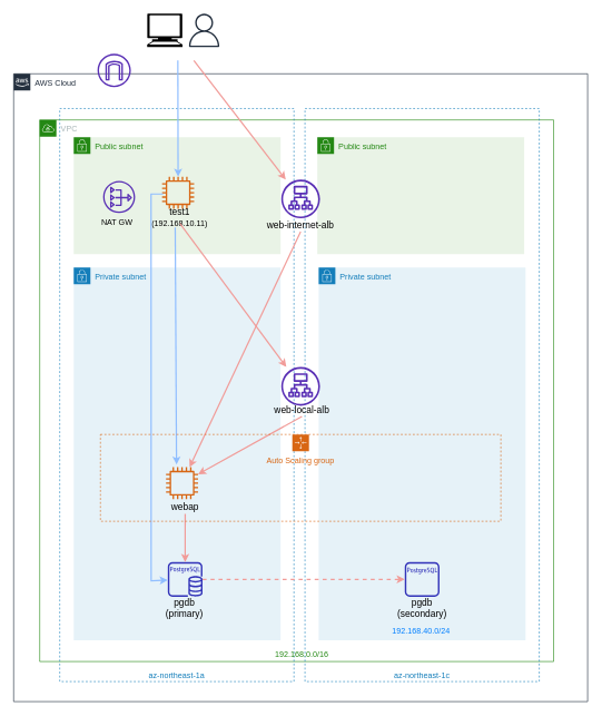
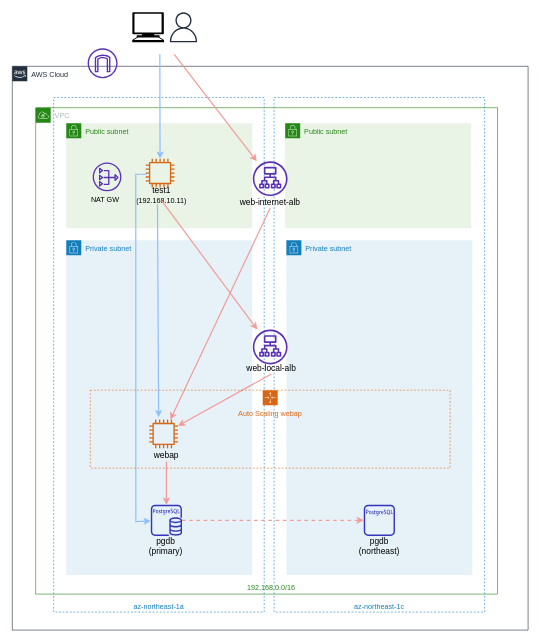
  <mxCell id="0" />
  <mxCell id="1" parent="0" />
  <mxCell id="2" value="Public subnet" style="points=[[0,0],[0.25,0],[0.5,0],[0.75,0],[1,0],[1,0.25],[1,0.5],[1,0.75],[1,1],[0.75,1],[0.5,1],[0.25,1],[0,1],[0,0.75],[0,0.5],[0,0.25]];outlineConnect=0;gradientColor=none;html=1;whiteSpace=wrap;fontSize=12;fontStyle=0;shape=mxgraph.aws4.group;grIcon=mxgraph.aws4.group_security_group;grStroke=0;strokeColor=#248814;fillColor=#E9F3E6;verticalAlign=top;align=left;spacingLeft=30;fontColor=#248814;dashed=0;" vertex="1" parent="1"><mxGeometry x="475" y="204.86" width="310" height="175.14" as="geometry" /></mxCell>
  <mxCell id="3" value="AWS Cloud" style="points=[[0,0],[0.25,0],[0.5,0],[0.75,0],[1,0],[1,0.25],[1,0.5],[1,0.75],[1,1],[0.75,1],[0.5,1],[0.25,1],[0,1],[0,0.75],[0,0.5],[0,0.25]];outlineConnect=0;gradientColor=none;html=1;whiteSpace=wrap;fontSize=12;fontStyle=0;shape=mxgraph.aws4.group;grIcon=mxgraph.aws4.group_aws_cloud_alt;strokeColor=#232F3E;fillColor=none;verticalAlign=top;align=left;spacingLeft=30;fontColor=#232F3E;dashed=0;" parent="1" vertex="1"><mxGeometry x="20" y="110" width="860" height="940" as="geometry" /></mxCell>
  <mxCell id="4" value="VPC" style="points=[[0,0],[0.25,0],[0.5,0],[0.75,0],[1,0],[1,0.25],[1,0.5],[1,0.75],[1,1],[0.75,1],[0.5,1],[0.25,1],[0,1],[0,0.75],[0,0.5],[0,0.25]];outlineConnect=0;gradientColor=none;html=1;whiteSpace=wrap;fontSize=12;fontStyle=0;shape=mxgraph.aws4.group;grIcon=mxgraph.aws4.group_vpc;strokeColor=#248814;fillColor=none;verticalAlign=top;align=left;spacingLeft=30;fontColor=#AAB7B8;dashed=0;" parent="1" vertex="1"><mxGeometry x="59" y="179" width="770" height="811" as="geometry" /></mxCell>
  <mxCell id="5" value="az-northeast-1a" style="fillColor=none;strokeColor=#147EBA;dashed=1;verticalAlign=bottom;fontStyle=0;fontColor=#147EBA;" parent="1" vertex="1"><mxGeometry x="89" y="162" width="351" height="858" as="geometry" /></mxCell>
  <mxCell id="6" value="Public subnet" style="points=[[0,0],[0.25,0],[0.5,0],[0.75,0],[1,0],[1,0.25],[1,0.5],[1,0.75],[1,1],[0.75,1],[0.5,1],[0.25,1],[0,1],[0,0.75],[0,0.5],[0,0.25]];outlineConnect=0;gradientColor=none;html=1;whiteSpace=wrap;fontSize=12;fontStyle=0;shape=mxgraph.aws4.group;grIcon=mxgraph.aws4.group_security_group;grStroke=0;strokeColor=#248814;fillColor=#E9F3E6;verticalAlign=top;align=left;spacingLeft=30;fontColor=#248814;dashed=0;" vertex="1" parent="1"><mxGeometry x="110" y="204.86" width="310" height="175.14" as="geometry" /></mxCell>
  <mxCell id="7" value="Private subnet" style="points=[[0,0],[0.25,0],[0.5,0],[0.75,0],[1,0],[1,0.25],[1,0.5],[1,0.75],[1,1],[0.75,1],[0.5,1],[0.25,1],[0,1],[0,0.75],[0,0.5],[0,0.25]];outlineConnect=0;gradientColor=none;html=1;whiteSpace=wrap;fontSize=12;fontStyle=0;shape=mxgraph.aws4.group;grIcon=mxgraph.aws4.group_security_group;grStroke=0;strokeColor=#147EBA;fillColor=#E6F2F8;verticalAlign=top;align=left;spacingLeft=30;fontColor=#147EBA;dashed=0;" parent="1" vertex="1"><mxGeometry x="110" y="400" width="310" height="558" as="geometry" /></mxCell>
  <mxCell id="8" value="Private subnet" style="points=[[0,0],[0.25,0],[0.5,0],[0.75,0],[1,0],[1,0.25],[1,0.5],[1,0.75],[1,1],[0.75,1],[0.5,1],[0.25,1],[0,1],[0,0.75],[0,0.5],[0,0.25]];outlineConnect=0;gradientColor=none;html=1;whiteSpace=wrap;fontSize=12;fontStyle=0;shape=mxgraph.aws4.group;grIcon=mxgraph.aws4.group_security_group;grStroke=0;strokeColor=#147EBA;fillColor=#E6F2F8;verticalAlign=top;align=left;spacingLeft=30;fontColor=#147EBA;dashed=0;" vertex="1" parent="1"><mxGeometry x="477" y="400" width="310" height="558" as="geometry" /></mxCell>
  <mxCell id="9" value="az-northeast-1c" style="fillColor=none;strokeColor=#147EBA;dashed=1;verticalAlign=bottom;fontStyle=0;fontColor=#147EBA;" vertex="1" parent="1"><mxGeometry x="456.5" y="162" width="351" height="858" as="geometry" /></mxCell>
- <mxCell id="10" value="192.168.40.0/24" style="text;html=1;strokeColor=none;fillColor=none;align=center;verticalAlign=middle;whiteSpace=wrap;rounded=0;fontColor=#007FFF;" vertex="1" parent="1"><mxGeometry x="562.576" y="933.655" width="134.851" height="20.345" as="geometry" /></mxCell>
  <mxCell id="11" value="192.168.0.0/16" style="text;html=1;strokeColor=none;fillColor=none;align=center;verticalAlign=middle;whiteSpace=wrap;rounded=0;fontColor=#248814;" parent="1" vertex="1"><mxGeometry x="306.974" y="968.779" width="290.051" height="21.224" as="geometry" /></mxCell>
  <mxCell id="12" value="" style="group" parent="1" vertex="1" connectable="0"><mxGeometry x="184.15" y="448" width="112" height="72" as="geometry" /></mxCell>
  <mxCell id="13" value="" style="group" parent="12" vertex="1" connectable="0"><mxGeometry width="112" height="72" as="geometry" /></mxCell>
  <mxCell id="14" value="" style="group" parent="13" vertex="1" connectable="0"><mxGeometry width="80" height="72" as="geometry" /></mxCell>
  <mxCell id="15" value="" style="group" parent="1" vertex="1" connectable="0"><mxGeometry x="225.87" y="699" width="112" height="89" as="geometry" /></mxCell>
  <mxCell id="16" value="" style="outlineConnect=0;fontColor=#232F3E;gradientColor=none;fillColor=#D86613;strokeColor=none;dashed=0;verticalLabelPosition=bottom;verticalAlign=top;align=center;html=1;fontSize=12;fontStyle=0;aspect=fixed;pointerEvents=1;shape=mxgraph.aws4.instance2;" parent="15" vertex="1"><mxGeometry x="22.4" width="48" height="48" as="geometry" /></mxCell>
  <mxCell id="17" value="webap" style="text;html=1;strokeColor=none;fillColor=none;align=center;verticalAlign=middle;whiteSpace=wrap;rounded=0;fontSize=14;" parent="1" vertex="1"><mxGeometry x="221" y="749" width="112" height="20" as="geometry" /></mxCell>
  <mxCell id="18" value="" style="group" parent="1" vertex="1" connectable="0"><mxGeometry x="220" y="264" width="112" height="72" as="geometry" /></mxCell>
  <mxCell id="19" value="" style="outlineConnect=0;fontColor=#232F3E;gradientColor=none;fillColor=#D86613;strokeColor=none;dashed=0;verticalLabelPosition=bottom;verticalAlign=top;align=center;html=1;fontSize=12;fontStyle=0;aspect=fixed;pointerEvents=1;shape=mxgraph.aws4.instance2;" parent="18" vertex="1"><mxGeometry x="22.4" width="48" height="48" as="geometry" /></mxCell>
  <mxCell id="20" value="test1&lt;br&gt;&lt;font style=&quot;font-size: 12px&quot;&gt;(192.168.10.11)&lt;/font&gt;" style="text;html=1;strokeColor=none;fillColor=none;align=center;verticalAlign=middle;whiteSpace=wrap;rounded=0;fontSize=14;" parent="1" vertex="1"><mxGeometry x="213" y="314" width="112" height="20" as="geometry" /></mxCell>
  <mxCell id="21" value="" style="outlineConnect=0;fontColor=#232F3E;gradientColor=none;fillColor=#232F3E;strokeColor=none;dashed=0;verticalLabelPosition=bottom;verticalAlign=top;align=center;html=1;fontSize=12;fontStyle=0;aspect=fixed;pointerEvents=1;shape=mxgraph.aws4.user;" parent="1" vertex="1"><mxGeometry x="280.43" y="20" width="50" height="50" as="geometry" /></mxCell>
  <mxCell id="22" value="" style="outlineConnect=0;fontColor=#232F3E;gradientColor=none;fillColor=#5A30B5;strokeColor=none;dashed=0;verticalLabelPosition=bottom;verticalAlign=top;align=center;html=1;fontSize=12;fontStyle=0;aspect=fixed;pointerEvents=1;shape=mxgraph.aws4.nat_gateway;" parent="1" vertex="1"><mxGeometry x="154" y="270.43" width="48" height="48" as="geometry" /></mxCell>
  <mxCell id="23" value="NAT GW" style="text;html=1;strokeColor=none;fillColor=none;align=center;verticalAlign=middle;whiteSpace=wrap;rounded=0;" parent="1" vertex="1"><mxGeometry x="135" y="322.43" width="80" height="20" as="geometry" /></mxCell>
  <mxCell id="24" value="" style="outlineConnect=0;fontColor=#232F3E;gradientColor=none;fillColor=#5A30B5;strokeColor=none;dashed=0;verticalLabelPosition=bottom;verticalAlign=top;align=center;fontSize=12;fontStyle=0;aspect=fixed;pointerEvents=1;shape=mxgraph.aws4.internet_gateway;" parent="1" vertex="1"><mxGeometry x="145.58" y="80" width="50" height="50" as="geometry" /></mxCell>
  <mxCell id="25" value="" style="outlineConnect=0;fontColor=#232F3E;gradientColor=none;fillColor=#5A30B5;strokeColor=none;dashed=0;verticalLabelPosition=bottom;verticalAlign=top;align=center;html=1;fontSize=12;fontStyle=0;aspect=fixed;pointerEvents=1;shape=mxgraph.aws4.application_load_balancer;" vertex="1" parent="1"><mxGeometry x="421" y="549" width="58" height="58" as="geometry" /></mxCell>
  <mxCell id="26" value="web-local-alb" style="text;html=1;strokeColor=none;fillColor=none;align=center;verticalAlign=middle;whiteSpace=wrap;rounded=0;strokeWidth=2;fontSize=14;" vertex="1" parent="1"><mxGeometry x="396" y="603" width="112" height="20" as="geometry" /></mxCell>
  <mxCell id="27" value="" style="outlineConnect=0;fontColor=#232F3E;gradientColor=none;fillColor=#3334B9;strokeColor=none;dashed=0;verticalLabelPosition=bottom;verticalAlign=top;align=center;html=1;fontSize=12;fontStyle=0;aspect=fixed;pointerEvents=1;shape=mxgraph.aws4.rds_postgresql_instance;" vertex="1" parent="1"><mxGeometry x="250.97" y="841" width="52" height="52" as="geometry" /></mxCell>
  <mxCell id="28" value="pgdb&lt;br&gt;(primary)" style="text;html=1;strokeColor=none;fillColor=none;align=center;verticalAlign=middle;whiteSpace=wrap;rounded=0;fontSize=14;" vertex="1" parent="1"><mxGeometry x="220" y="900" width="112" height="20" as="geometry" /></mxCell>
  <mxCell id="29" value="" style="outlineConnect=0;fontColor=#232F3E;gradientColor=none;fillColor=#3334B9;strokeColor=none;dashed=0;verticalLabelPosition=bottom;verticalAlign=top;align=center;html=1;fontSize=12;fontStyle=0;aspect=fixed;pointerEvents=1;shape=mxgraph.aws4.rds_postgresql_instance_alt;" vertex="1" parent="1"><mxGeometry x="606" y="841" width="52" height="52" as="geometry" /></mxCell>
- <mxCell id="30" value="pgdb&lt;br style=&quot;font-size: 14px;&quot;&gt;(secondary)" style="text;html=1;strokeColor=none;fillColor=none;align=center;verticalAlign=middle;whiteSpace=wrap;rounded=0;fontSize=14;" vertex="1" parent="1"><mxGeometry x="576" y="900" width="112" height="20" as="geometry" /></mxCell>
+ <mxCell id="30" value="pgdb&lt;br style=&quot;font-size: 14px;&quot;&gt;(northeast)" style="text;html=1;strokeColor=none;fillColor=none;align=center;verticalAlign=middle;whiteSpace=wrap;rounded=0;fontSize=14;" vertex="1" parent="1"><mxGeometry x="576" y="900" width="112" height="20" as="geometry" /></mxCell>
  <mxCell id="31" value="" style="endArrow=classic;html=1;strokeWidth=2;strokeColor=#90BEFF;" edge="1" parent="1" target="19"><mxGeometry width="50" height="50" relative="1" as="geometry"><mxPoint x="266" y="90" as="sourcePoint" /><mxPoint x="296.15" y="115" as="targetPoint" /></mxGeometry></mxCell>
  <mxCell id="32" value="" style="endArrow=classic;html=1;strokeWidth=2;strokeColor=#F19C99;exitX=0.5;exitY=1;exitDx=0;exitDy=0;" edge="1" parent="1" source="20" target="25"><mxGeometry width="50" height="50" relative="1" as="geometry"><mxPoint x="275.112" y="247.959" as="sourcePoint" /><mxPoint x="276.292" y="511" as="targetPoint" /></mxGeometry></mxCell>
  <mxCell id="33" value="" style="endArrow=classic;html=1;strokeWidth=2;strokeColor=#F19C99;exitX=0.5;exitY=1;exitDx=0;exitDy=0;" edge="1" parent="1" source="26" target="16"><mxGeometry width="50" height="50" relative="1" as="geometry"><mxPoint x="282" y="583" as="sourcePoint" /><mxPoint x="431" y="631.551" as="targetPoint" /></mxGeometry></mxCell>
  <mxCell id="34" value="" style="endArrow=classic;html=1;strokeWidth=2;strokeColor=#F19C99;exitX=0.5;exitY=1;exitDx=0;exitDy=0;" edge="1" parent="1" source="17" target="27"><mxGeometry width="50" height="50" relative="1" as="geometry"><mxPoint x="462" y="644" as="sourcePoint" /><mxPoint x="306.27" y="721.116" as="targetPoint" /></mxGeometry></mxCell>
  <mxCell id="35" value="" style="endArrow=classic;html=1;strokeWidth=2;strokeColor=#F19C99;dashed=1;" edge="1" parent="1" source="27" target="29"><mxGeometry width="50" height="50" relative="1" as="geometry"><mxPoint x="286" y="786" as="sourcePoint" /><mxPoint x="286.693" y="851" as="targetPoint" /></mxGeometry></mxCell>
  <mxCell id="36" value="" style="outlineConnect=0;fontColor=#232F3E;gradientColor=none;fillColor=#5A30B5;strokeColor=none;dashed=0;verticalLabelPosition=bottom;verticalAlign=top;align=center;html=1;fontSize=12;fontStyle=0;aspect=fixed;pointerEvents=1;shape=mxgraph.aws4.application_load_balancer;" vertex="1" parent="1"><mxGeometry x="421" y="268.43" width="58" height="58" as="geometry" /></mxCell>
  <mxCell id="37" value="web-internet-alb" style="text;html=1;strokeColor=none;fillColor=none;align=center;verticalAlign=middle;whiteSpace=wrap;rounded=0;strokeWidth=2;fontSize=14;" vertex="1" parent="1"><mxGeometry x="394" y="326.43" width="112" height="20" as="geometry" /></mxCell>
  <mxCell id="38" value="" style="endArrow=classic;html=1;strokeWidth=2;strokeColor=#F19C99;exitX=0.5;exitY=1;exitDx=0;exitDy=0;" edge="1" parent="1" source="37" target="16"><mxGeometry width="50" height="50" relative="1" as="geometry"><mxPoint x="279" y="525" as="sourcePoint" /><mxPoint x="431" y="577.906" as="targetPoint" /></mxGeometry></mxCell>
  <mxCell id="39" value="" style="shape=mxgraph.signs.tech.computer;html=1;fillColor=#000000;strokeColor=none;verticalLabelPosition=bottom;verticalAlign=top;align=center;fontSize=14;" vertex="1" parent="1"><mxGeometry x="220" y="20" width="53" height="50" as="geometry" /></mxCell>
  <mxCell id="40" value="" style="endArrow=classic;html=1;strokeWidth=2;strokeColor=#F19C99;" edge="1" parent="1" target="36"><mxGeometry width="50" height="50" relative="1" as="geometry"><mxPoint x="290" y="90" as="sourcePoint" /><mxPoint x="199.997" y="412.57" as="targetPoint" /></mxGeometry></mxCell>
  <mxCell id="41" value="" style="endArrow=classic;html=1;strokeWidth=2;strokeColor=#90BEFF;rounded=0;" edge="1" parent="1" target="27"><mxGeometry width="50" height="50" relative="1" as="geometry"><mxPoint x="243.87" y="290" as="sourcePoint" /><mxPoint x="243.74" y="830" as="targetPoint" /><Array as="points"><mxPoint x="225.87" y="290" /><mxPoint x="226" y="869" /></Array></mxGeometry></mxCell>
  <mxCell id="42" value="" style="endArrow=classic;html=1;strokeWidth=2;strokeColor=#90BEFF;exitX=0.438;exitY=1.3;exitDx=0;exitDy=0;exitPerimeter=0;" edge="1" parent="1" source="20"><mxGeometry width="50" height="50" relative="1" as="geometry"><mxPoint x="264" y="515" as="sourcePoint" /><mxPoint x="264" y="695" as="targetPoint" /></mxGeometry></mxCell>
- <mxCell id="43" value="Auto Scaling group" style="points=[[0,0],[0.25,0],[0.5,0],[0.75,0],[1,0],[1,0.25],[1,0.5],[1,0.75],[1,1],[0.75,1],[0.5,1],[0.25,1],[0,1],[0,0.75],[0,0.5],[0,0.25]];outlineConnect=0;gradientColor=none;html=1;whiteSpace=wrap;fontSize=12;fontStyle=0;shape=mxgraph.aws4.groupCenter;grIcon=mxgraph.aws4.group_auto_scaling_group;grStroke=1;strokeColor=#D86613;fillColor=none;verticalAlign=top;align=center;fontColor=#D86613;dashed=1;spacingTop=25;" vertex="1" parent="1"><mxGeometry x="150" y="650" width="600" height="130" as="geometry" /></mxCell>
+ <mxCell id="43" value="Auto Scaling webap" style="points=[[0,0],[0.25,0],[0.5,0],[0.75,0],[1,0],[1,0.25],[1,0.5],[1,0.75],[1,1],[0.75,1],[0.5,1],[0.25,1],[0,1],[0,0.75],[0,0.5],[0,0.25]];outlineConnect=0;gradientColor=none;html=1;whiteSpace=wrap;fontSize=12;fontStyle=0;shape=mxgraph.aws4.groupCenter;grIcon=mxgraph.aws4.group_auto_scaling_group;grStroke=1;strokeColor=#D86613;fillColor=none;verticalAlign=top;align=center;fontColor=#D86613;dashed=1;spacingTop=25;" vertex="1" parent="1"><mxGeometry x="150" y="650" width="600" height="130" as="geometry" /></mxCell>
  <mxCell id="44" value="名称未設定レイヤ" parent="0" />
  <mxCell id="45" value="名称未設定レイヤ" parent="0" />
